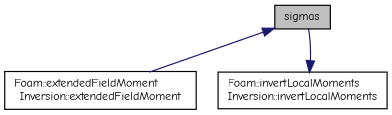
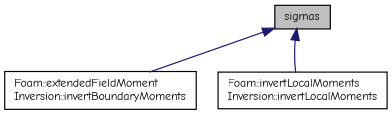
  digraph {
    fontname="Comic Neue"
    rankdir=TB
    node [color=black fontname="Comic Neue" fontsize=10 shape=record]
    edge [color=midnightblue dir=back fontname="Comic Neue" fontsize=10 labelfontname=Helvetica labelfontsize=10 style=solid]
    n1 [fillcolor=grey75 fontcolor=black height=0.2 label=sigmas style=filled width=0.4]
-   n2 [height=0.2 label="Foam::extendedFieldMoment\lInversion::extendedFieldMoment" width=0.4]
+   n2 [height=0.2 label="Foam::extendedFieldMoment\lInversion::invertBoundaryMoments" width=0.4]
    n3 [height=0.2 label="Foam::invertLocalMoments\lInversion::invertLocalMoments" width=0.4]
    n1 -> n2
-   n3 -> n1
+   n1 -> n3
  }
